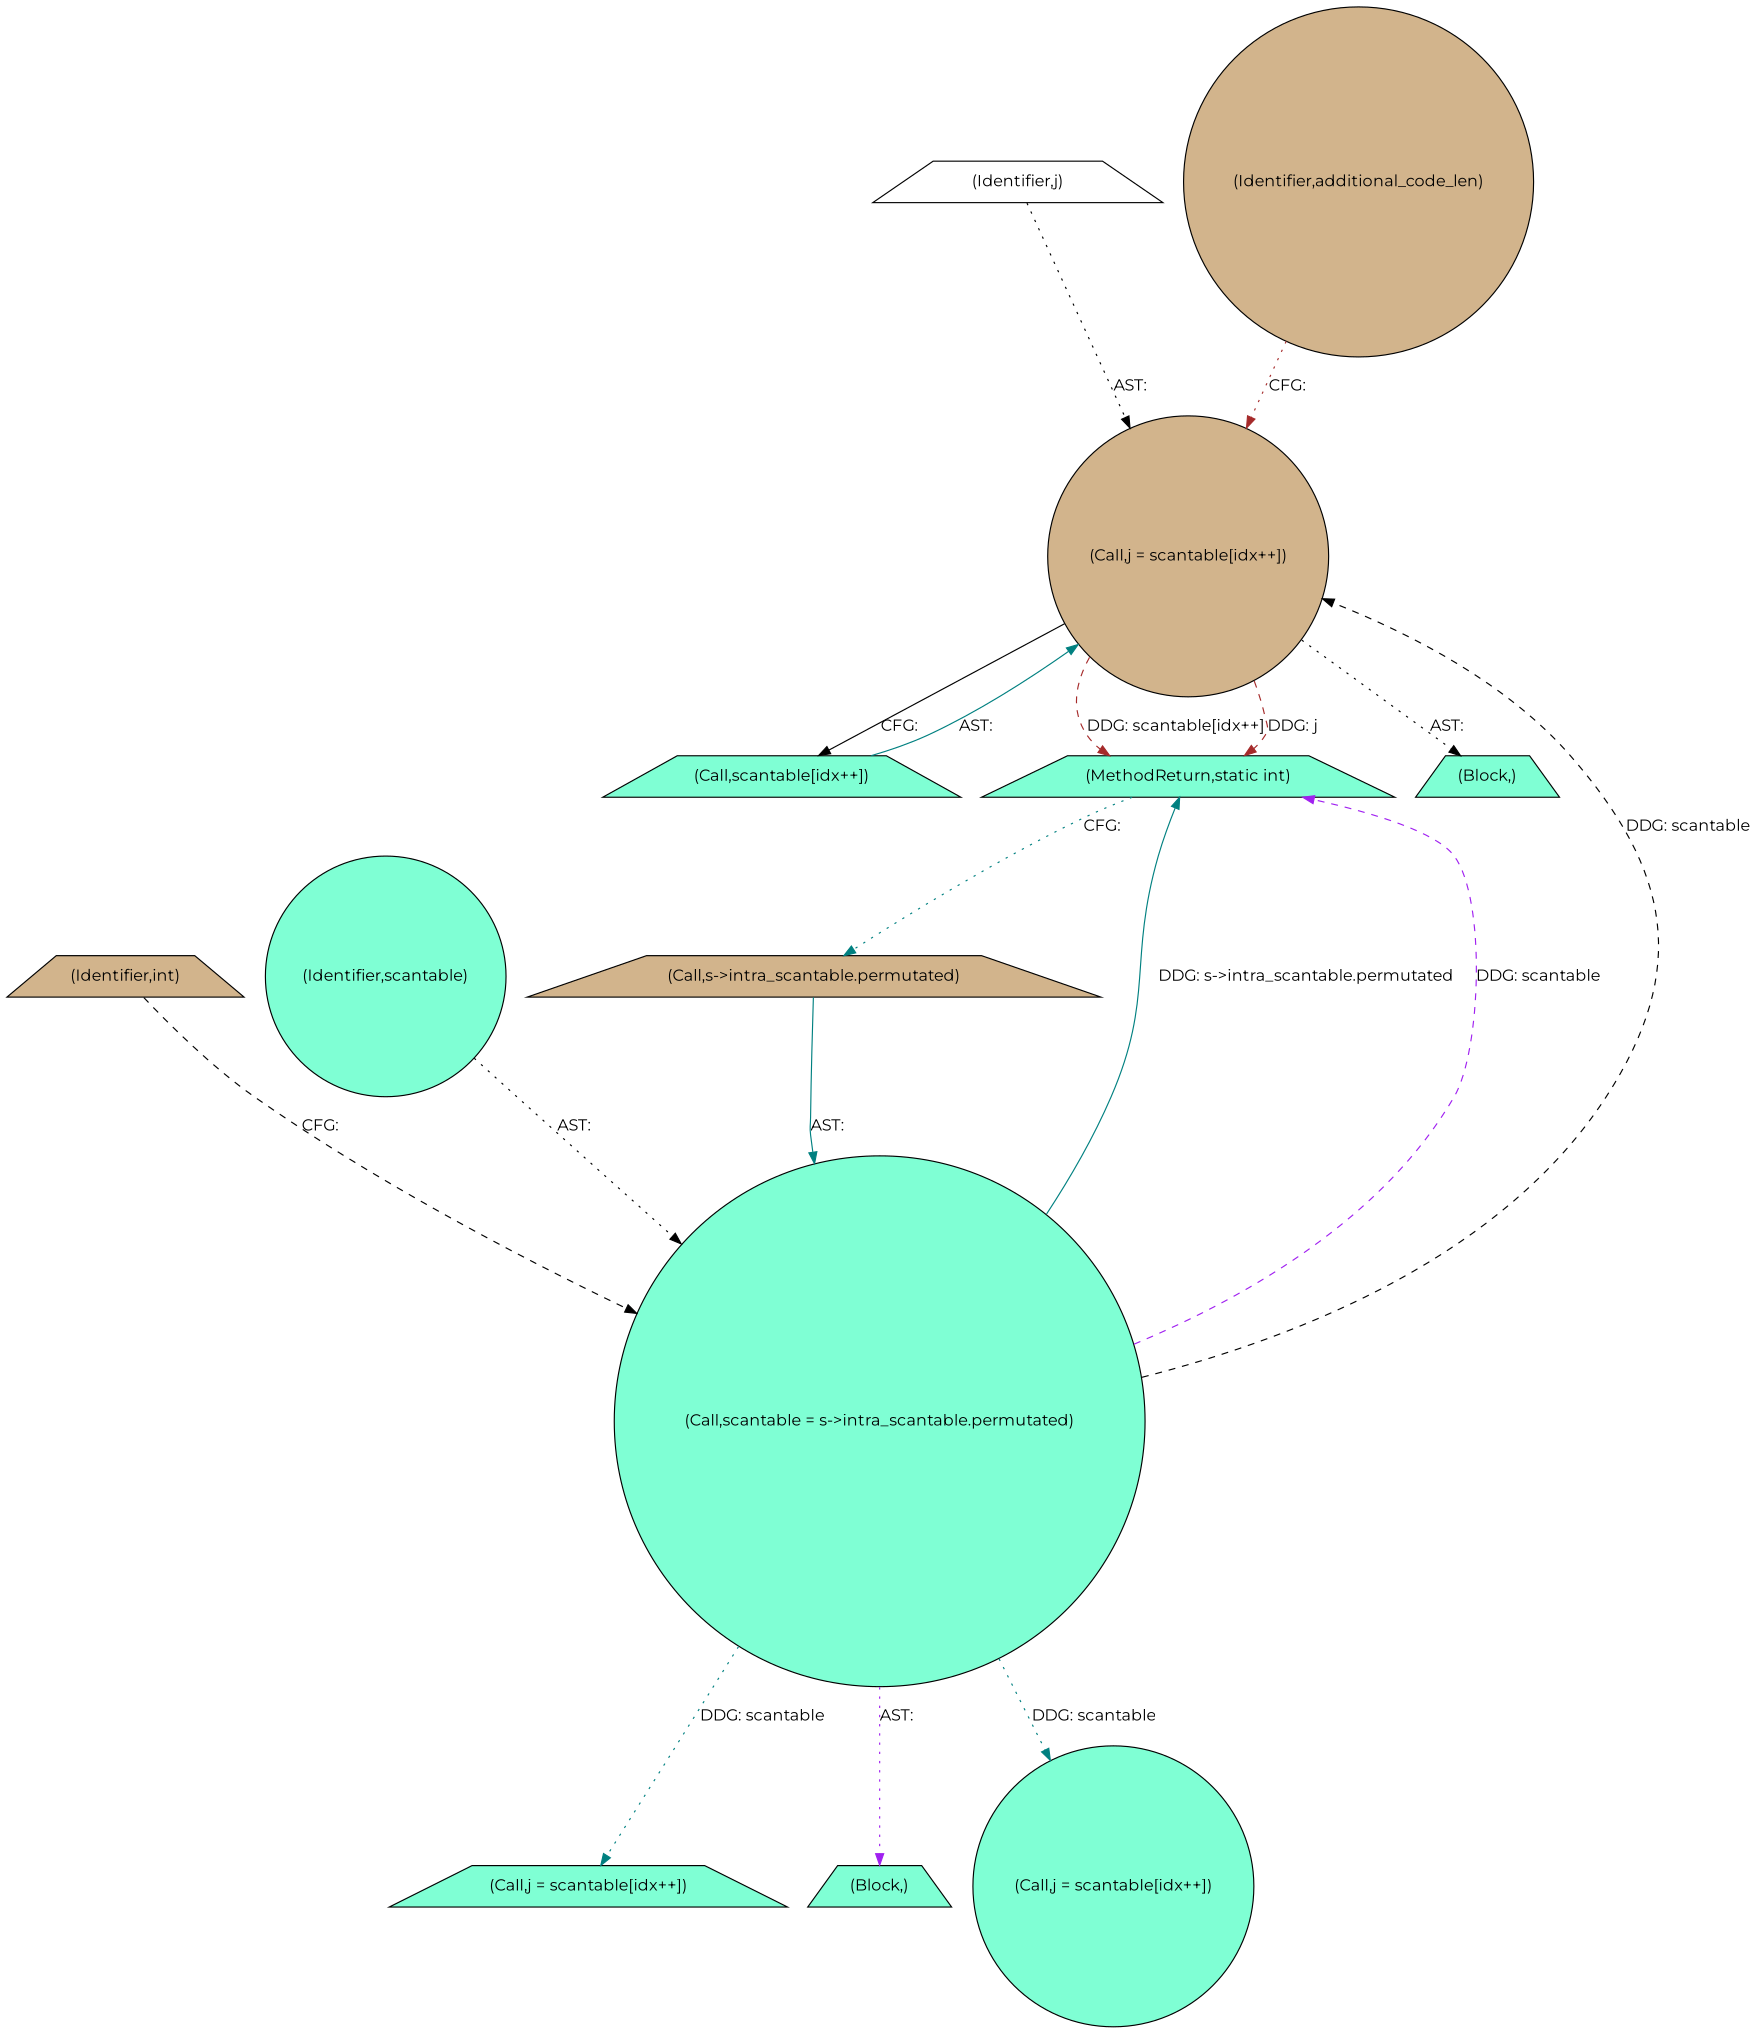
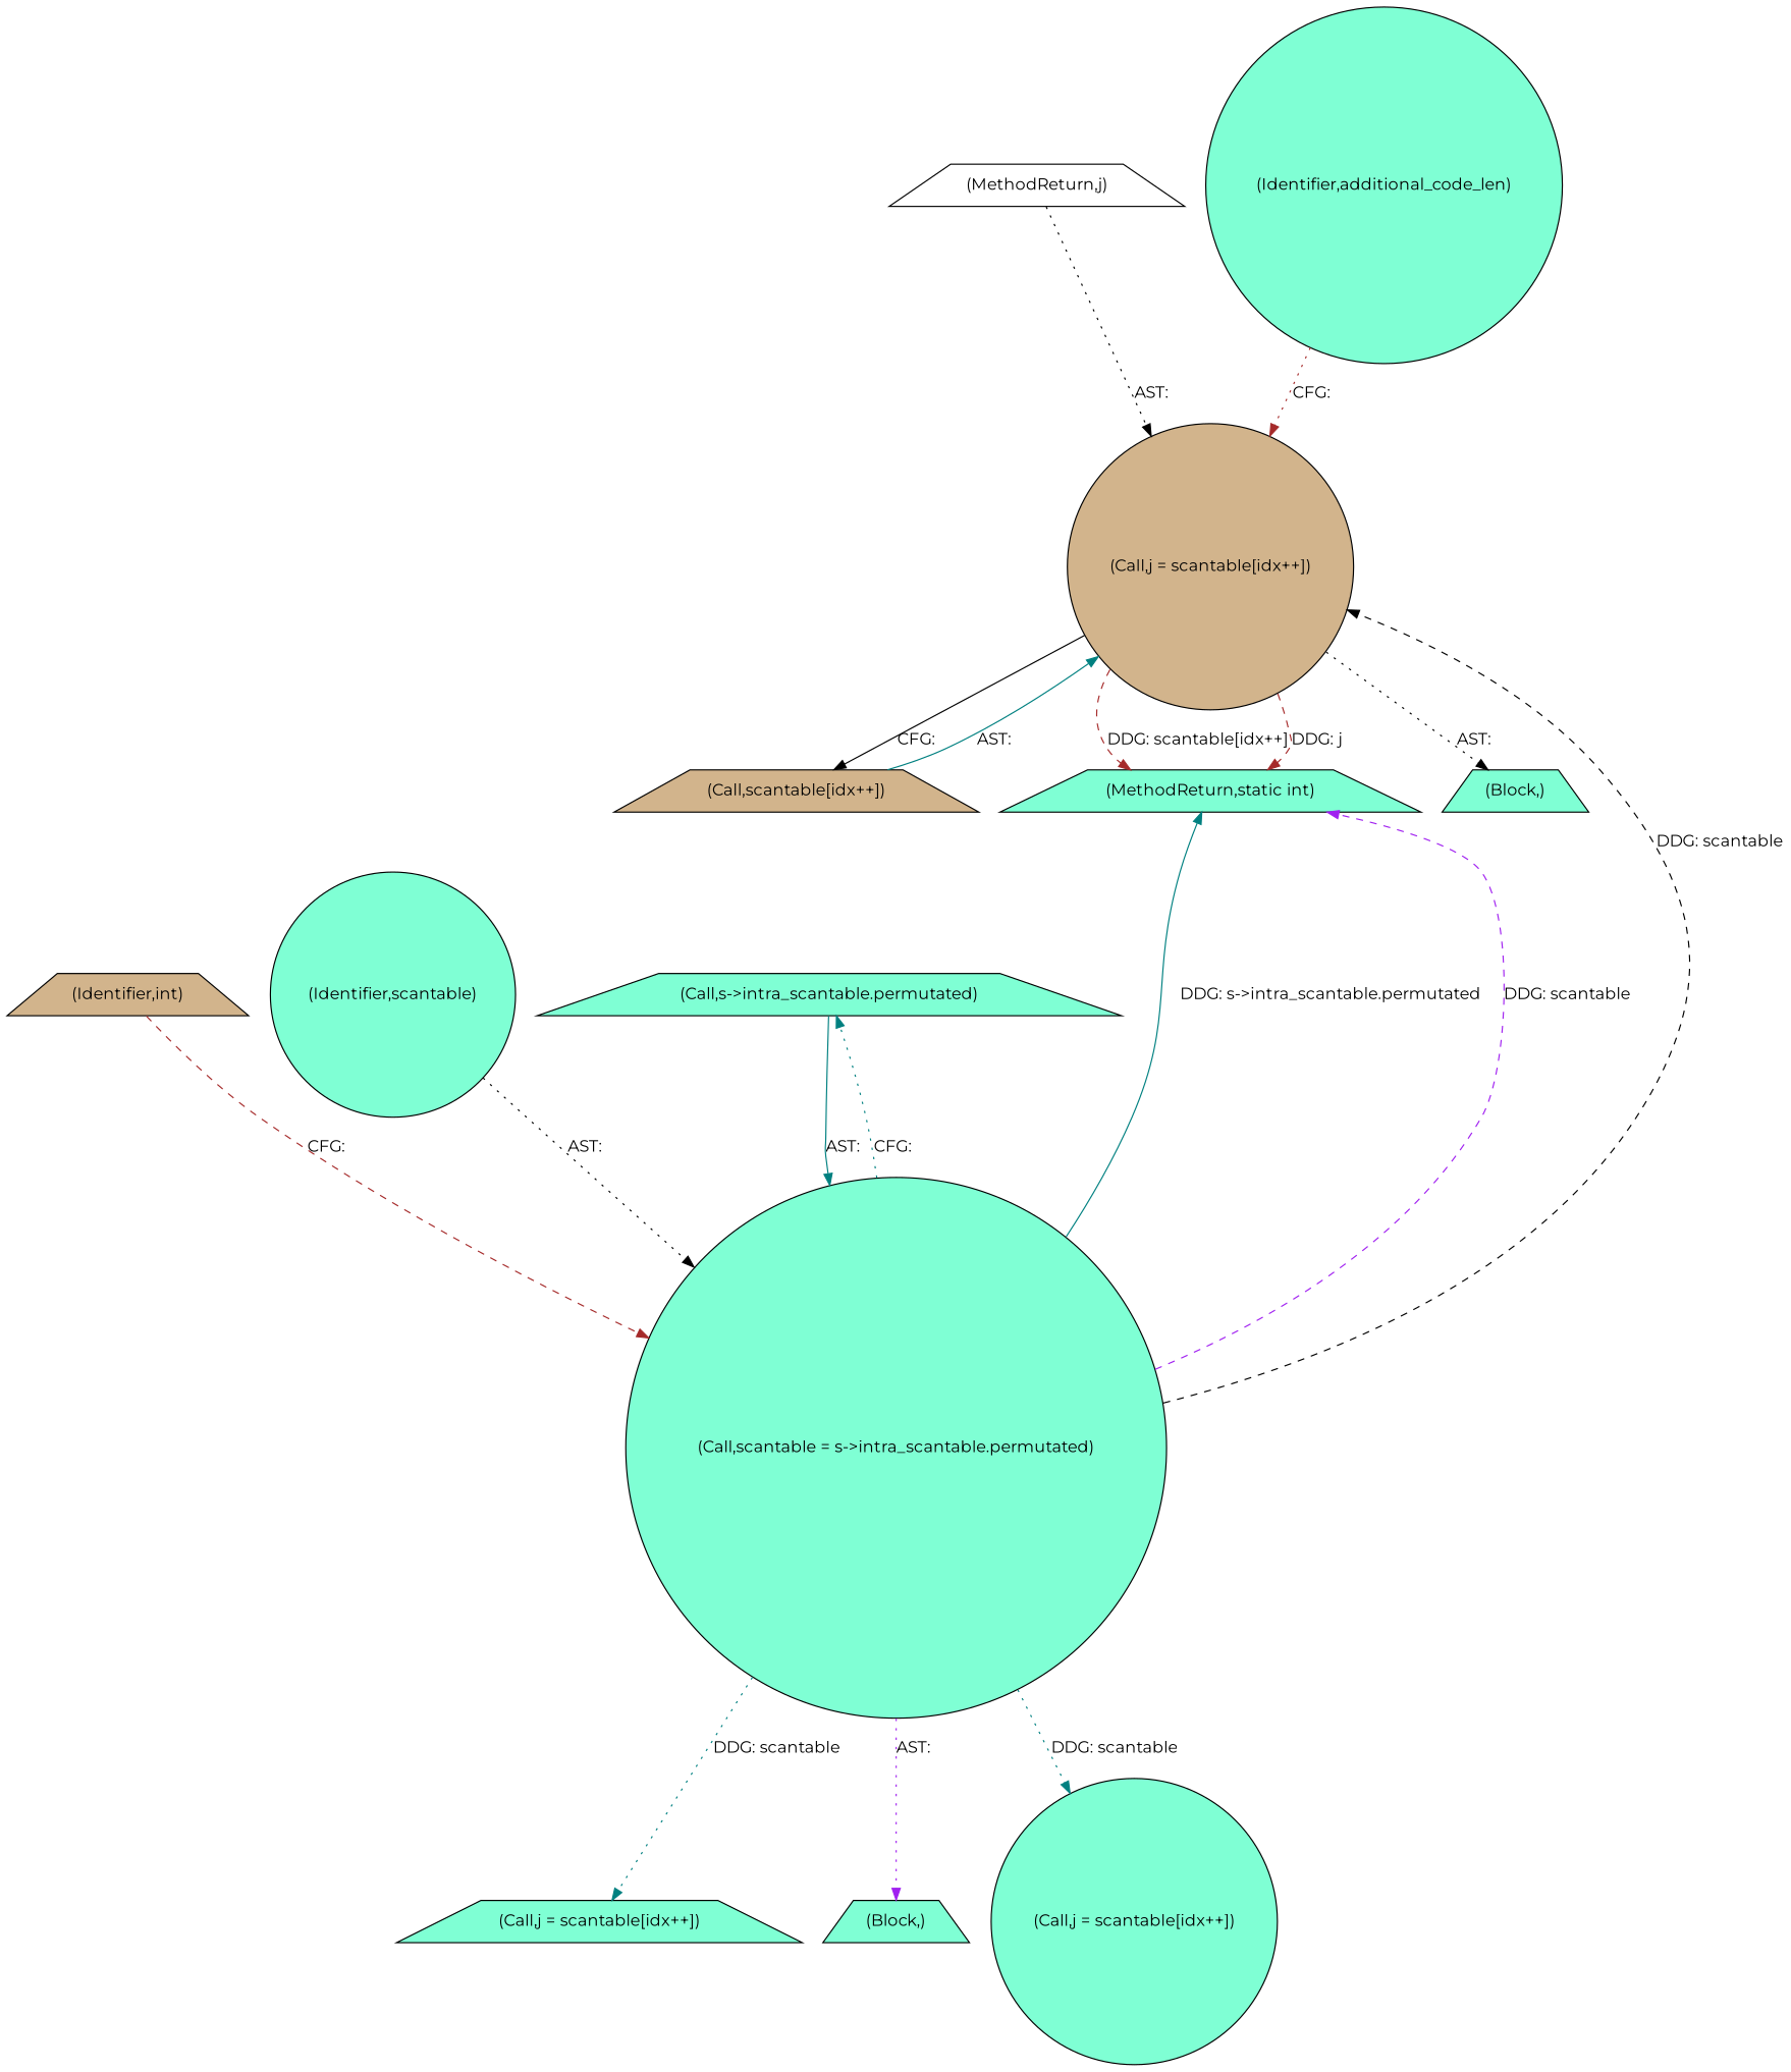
  digraph {
    fontname=Montserrat
    node [fillcolor=aquamarine fontname=Montserrat shape=trapezium style=filled]
    edge [color=black fontname=Montserrat style=dotted]
    n1 [fillcolor=tan label="(Call,j = scantable[idx++])" shape=circle]
-   n2 [label="(Call,scantable[idx++])"]
+   n2 [fillcolor=tan label="(Call,scantable[idx++])"]
    n3 [label="(MethodReturn,static int)"]
    n4 [label="(Block,)"]
    n5 [label="(Call,scantable = s->intra_scantable.permutated)" shape=circle]
    n6 [label="(Call,j = scantable[idx++])"]
    n7 [label="(Block,)"]
-   n8 [fillcolor=tan label="(Call,s->intra_scantable.permutated)"]
+   n8 [label="(Call,s->intra_scantable.permutated)"]
    n9 [label="(Call,j = scantable[idx++])" shape=circle]
-   n10 [fillcolor=white label="(Identifier,j)"]
-   n11 [fillcolor=tan label="(Identifier,additional_code_len)" shape=circle]
+   n10 [fillcolor=white label="(MethodReturn,j)"]
+   n11 [label="(Identifier,additional_code_len)" shape=circle]
    n12 [fillcolor=tan label="(Identifier,int)"]
    n13 [label="(Identifier,scantable)" shape=circle]
    n1 -> n2 [label="CFG: " style=solid]
    n1 -> n3 [color=brown label="DDG: scantable[idx++]" style=dashed]
    n1 -> n3 [color=brown label="DDG: j" style=dashed]
    n1 -> n4 [label="AST: "]
    n2 -> n1 [color=teal label="AST: " style=solid]
    n5 -> n1 [label="DDG: scantable" style=dashed]
    n5 -> n3 [color=teal label="DDG: s->intra_scantable.permutated" style=solid]
    n5 -> n3 [color=purple label="DDG: scantable" style=dashed]
    n5 -> n6 [color=teal label="DDG: scantable"]
    n5 -> n7 [color=purple label="AST: "]
-   n3 -> n8 [color=teal label="CFG: "]
+   n5 -> n8 [color=teal label="CFG: "]
    n5 -> n9 [color=teal label="DDG: scantable"]
    n8 -> n5 [color=teal label="AST: " style=solid]
    n10 -> n1 [label="AST: "]
    n11 -> n1 [color=brown label="CFG: "]
-   n12 -> n5 [label="CFG: " style=dashed]
+   n12 -> n5 [color=brown label="CFG: " style=dashed]
    n13 -> n5 [label="AST: "]
  }
